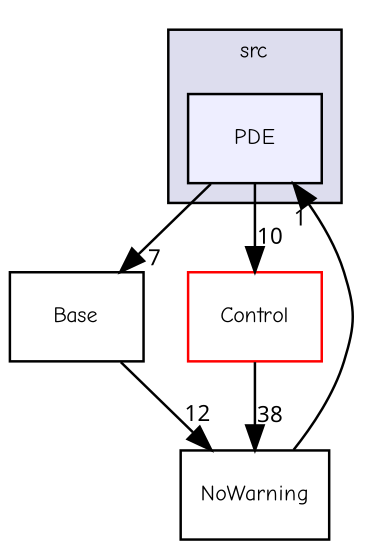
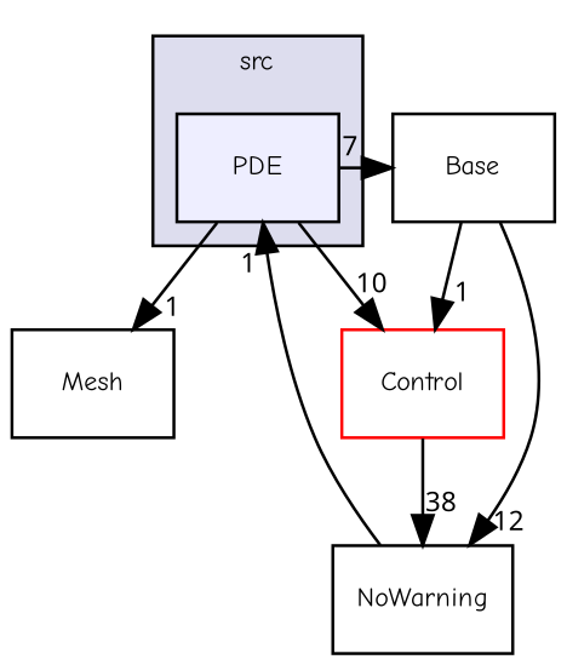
  digraph {
    compound=true
    fontname="Comic Neue"
    node [fontname="Comic Neue" fontsize=9 shape=box]
    edge [fontname="Comic Neue" headlabel=1 labeldistance=1.5 labelfontname="sans-serif" labelfontsize=9]
    n1 [fillcolor="#eeeeff" label=PDE pencolor=black style=filled]
+   n2 [label=Mesh]
    n3 [label=Base]
    n4 [color=red label=Control]
    n5 [label=NoWarning]
    subgraph cluster_1 {
      bgcolor="#ddddee"
      fontsize=9
      label=src
      pencolor=black
      n1
    }
+   n1 -> n2
    n1 -> n3 [headlabel=7]
    n1 -> n4 [headlabel=10]
+   n3 -> n4
    n3 -> n5 [headlabel=12]
    n4 -> n5 [headlabel=38]
    n5 -> n1
  }
